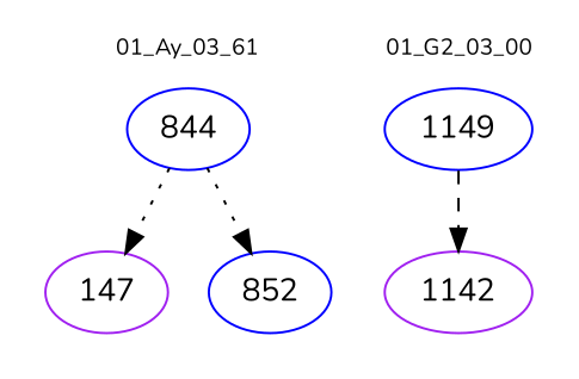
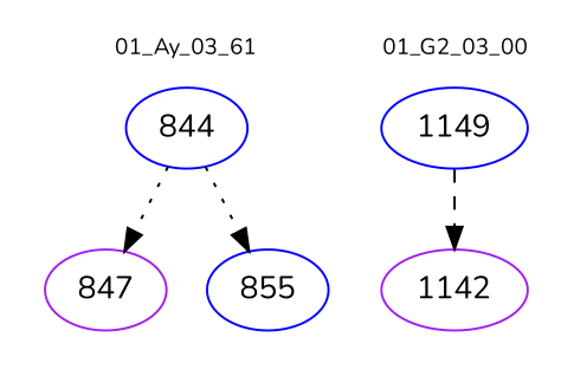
  digraph {
    fontname=Nunito
    node [color=blue fontname=Nunito]
    edge [color=black fontname=Nunito style=dotted]
    n1 [label=844]
-   n2 [color=purple label=147]
-   n3 [label=852]
+   n2 [color=purple label=847]
+   n3 [label=855]
    n4 [label=1149]
    n5 [color=purple label=1142]
    subgraph cluster_1 {
      color=white
      fontsize=10
      label="01_Ay_03_61"
      n1
      n2
      n3
    }
    subgraph cluster_2 {
      color=white
      fontsize=10
      label="01_G2_03_00"
      n4
      n5
    }
    n1 -> n2
    n1 -> n3
    n4 -> n5 [style=dashed]
  }
